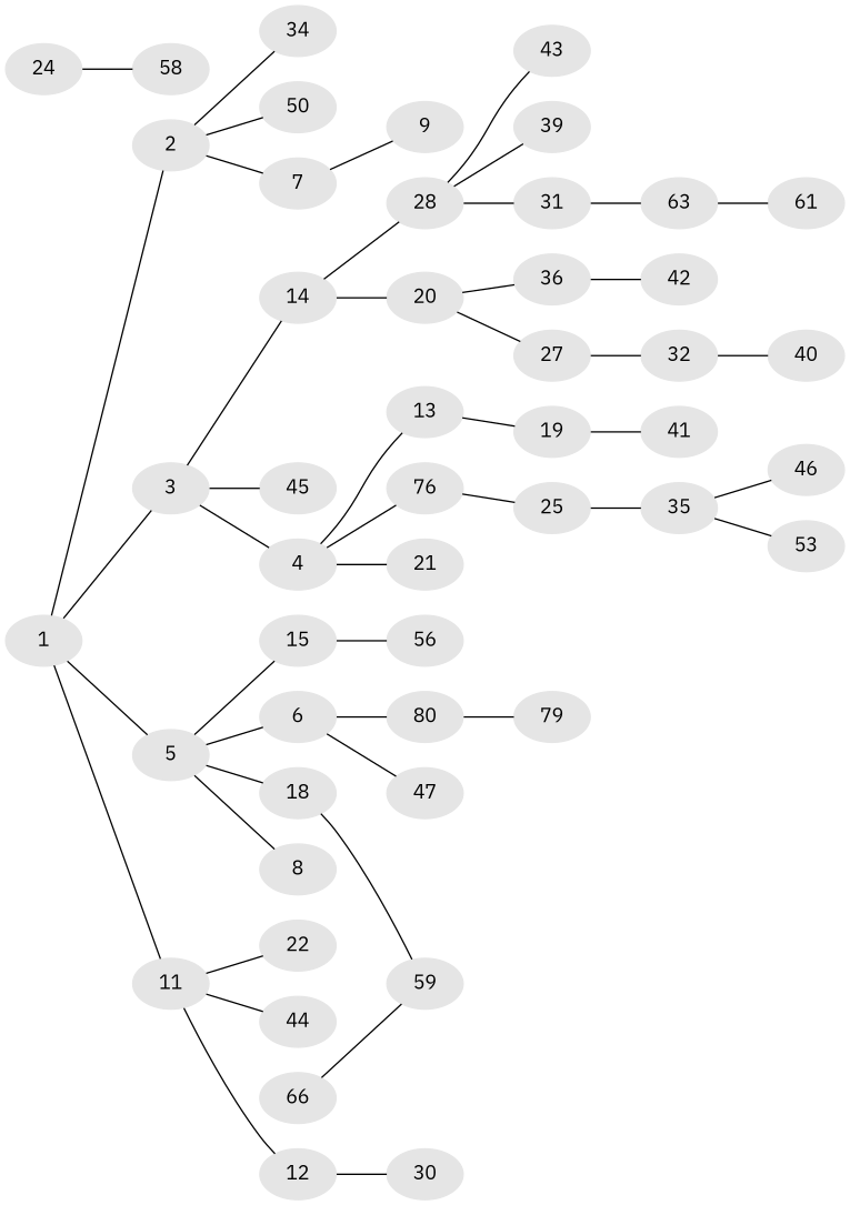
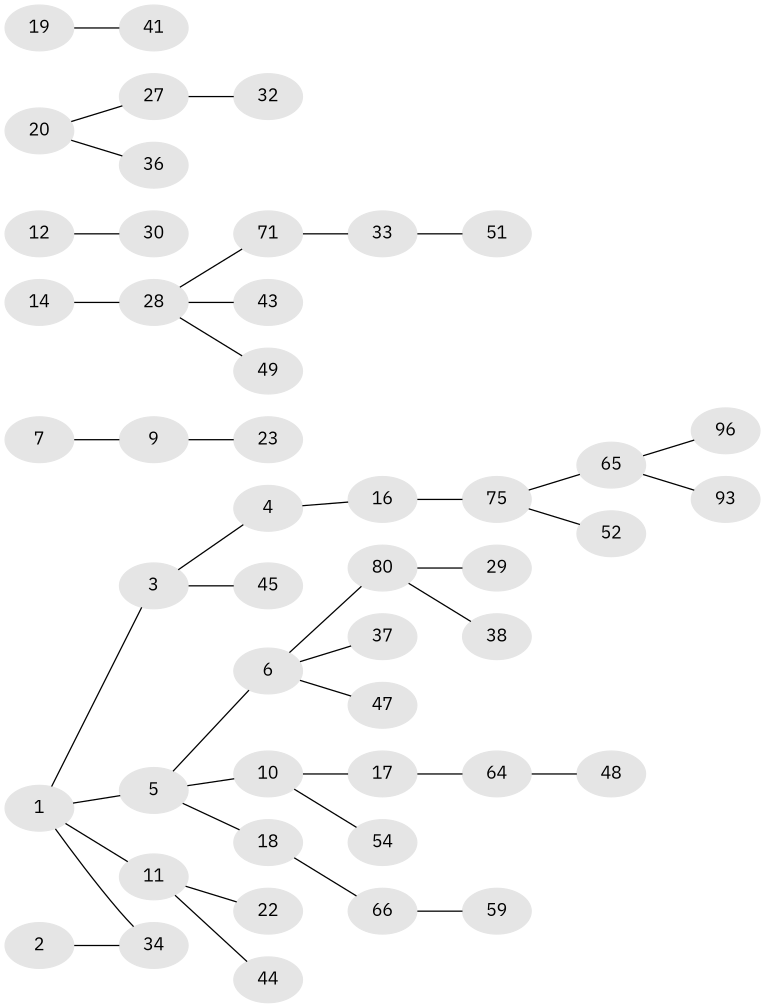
  graph {
    fontname="IBM Plex Sans"
    rankdir=LR
    node [color=gray90 fontname="IBM Plex Sans" style=filled]
    edge [fontname="IBM Plex Sans" weight=1.0]
    1
    2
    3
    5
    11
    7
    34
-   50
    4
    14
    45
    6
-   8
-   15
+   15 [label=10]
    18
    12
    22
    44
    9
-   13
-   16 [label=76]
-   21
+   16
    20
    28
    19
-   25
+   25 [label=75]
    n27 [label=80]
+   37
    47
-   54 [label=56]
+   17
+   54
    n32 [label=66]
-   29 [label=79]
+   29
+   38
+   23
    30
    41
    27
    36
-   31
+   31 [label=71]
    43
-   49 [label=39]
-   24
-   35
-   48 [label=58]
+   49
+   24 [label=64]
+   35 [label=65]
+   52
+   48
    n47 [label=59]
    32
-   42
-   46
-   53
-   40
-   33 [label=63]
-   51 [label=61]
-   1 -- 2
+   46 [label=96]
+   53 [label=93]
+   33
+   51
+   1 -- 34
    1 -- 3
    1 -- 5
    1 -- 11
-   2 -- 7
    2 -- 34
-   2 -- 50
    3 -- 4
-   3 -- 14
    3 -- 45 [weight=2.0]
    5 -- 6
-   5 -- 8 [weight=2.0]
    5 -- 15
    5 -- 18
-   11 -- 12
    11 -- 22
    11 -- 44
    7 -- 9
-   4 -- 13
    4 -- 16
-   4 -- 21 [weight=3.0]
-   14 -- 20
    14 -- 28
    6 -- n27
+   6 -- 37
    6 -- 47
+   15 -- 17
    15 -- 54
-   18 -- n47
+   18 -- n32
    12 -- 30
-   13 -- 19
+   9 -- 23
    16 -- 25
    20 -- 27
    20 -- 36
    28 -- 31
    28 -- 43
    28 -- 49
    19 -- 41
    25 -- 35
+   25 -- 52
    n27 -- 29
+   n27 -- 38
+   17 -- 24
    n32 -- n47
    27 -- 32
-   36 -- 42
    31 -- 33
    24 -- 48
    35 -- 46
    35 -- 53
-   32 -- 40
    33 -- 51
  }
